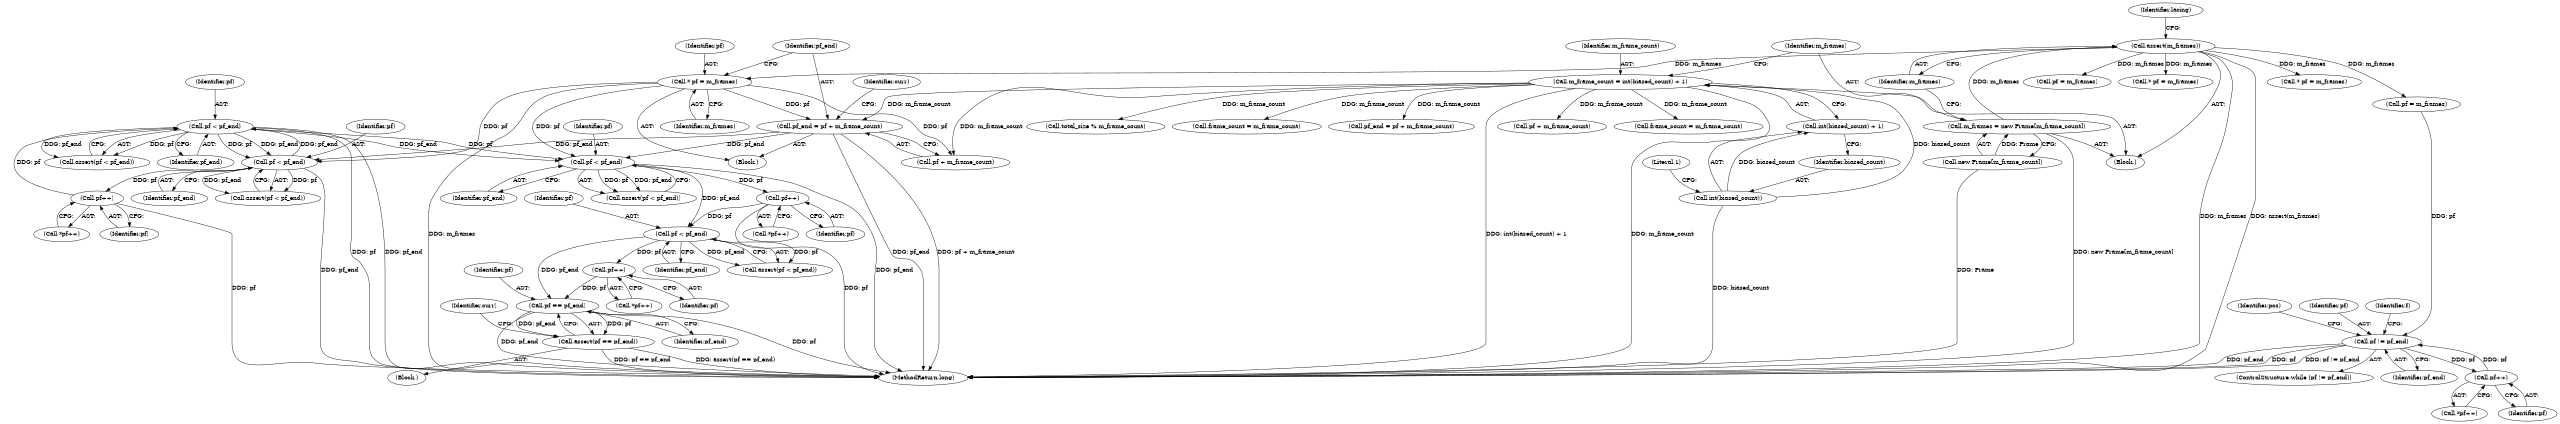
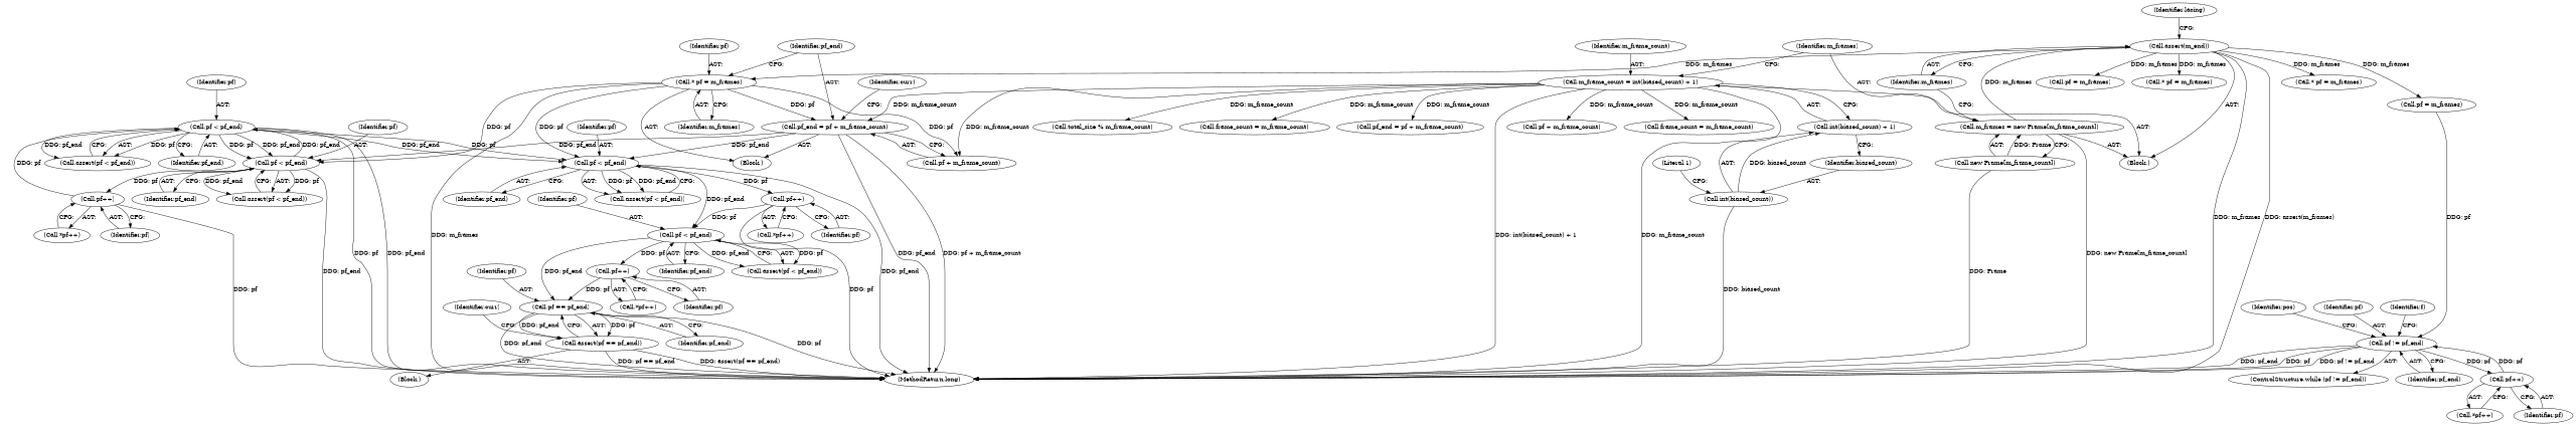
  digraph {
    n1 [label="(Call,pf++)"]
    n2 [label="(Call,pf == pf_end)"]
    n3 [label="(Call,*pf++)"]
    n4 [label="(Identifier,pf)"]
    n5 [label="(MethodReturn,long)"]
    n6 [label="(Call,assert(pf == pf_end))"]
    n7 [label="(Identifier,pf_end)"]
    n8 [label="(Call,pf < pf_end)"]
    n9 [label="(Call,assert(pf < pf_end))"]
    n10 [label="(Identifier,pf_end)"]
    n11 [label="(Call,pf++)"]
    n12 [label="(Call,*pf++)"]
    n13 [label="(Identifier,pf)"]
    n14 [label="(Call,pf < pf_end)"]
    n15 [label="(Call,assert(pf < pf_end))"]
    n16 [label="(Identifier,pf_end)"]
    n17 [label="(Call,pf < pf_end)"]
    n18 [label="(Call,pf < pf_end)"]
    n19 [label="(Call,assert(pf < pf_end))"]
    n20 [label="(Identifier,pf_end)"]
    n21 [label="(Call,pf++)"]
    n22 [label="(Call,assert(pf < pf_end))"]
    n23 [label="(Identifier,pf_end)"]
    n24 [label="(Call,*pf++)"]
    n25 [label="(Identifier,pf)"]
    n26 [label="(Call,* pf = m_frames)"]
    n27 [label="(Call,pf_end = pf + m_frame_count)"]
    n28 [label="(Call,pf + m_frame_count)"]
    n29 [label="(Block,)"]
    n30 [label="(Identifier,m_frames)"]
-   n31 [label="(Call,assert(m_frames))"]
+   n31 [label="(Call,assert(m_end))"]
    n32 [label="(Block,)"]
    n33 [label="(Call,pf = m_frames)"]
    n34 [label="(Call,* pf = m_frames)"]
    n35 [label="(Call,* pf = m_frames)"]
    n36 [label="(Call,pf = m_frames)"]
    n37 [label="(Identifier,m_frames)"]
    n38 [label="(Call,pf != pf_end)"]
    n39 [label="(Call,m_frames = new Frame[m_frame_count])"]
    n40 [label="(Call,new Frame[m_frame_count])"]
    n41 [label="(Call,m_frame_count = int(biased_count) + 1)"]
    n42 [label="(Call,total_size % m_frame_count)"]
    n43 [label="(Call,frame_count = m_frame_count)"]
    n44 [label="(Call,int(biased_count) + 1)"]
    n45 [label="(Call,pf_end = pf + m_frame_count)"]
    n46 [label="(Call,pf + m_frame_count)"]
    n47 [label="(Call,frame_count = m_frame_count)"]
    n48 [label="(Identifier,biased_count)"]
    n49 [label="(Call,int(biased_count))"]
    n50 [label="(Block,)"]
    n51 [label="(Call,pf++)"]
    n52 [label="(ControlStructure,while (pf != pf_end))"]
    n53 [label="(Identifier,pf_end)"]
    n54 [label="(Call,*pf++)"]
    n55 [label="(Identifier,pf)"]
    n56 [label="(Identifier,m_frame_count)"]
    n57 [label="(Identifier,f)"]
    n58 [label="(Identifier,curr)"]
    n59 [label="(Identifier,curr)"]
    n60 [label="(Identifier,pos)"]
    n61 [label="(Identifier,pf_end)"]
    n62 [label="(Identifier,pf)"]
    n63 [label="(Identifier,m_frames)"]
    n64 [label="(Identifier,pf)"]
    n65 [label="(Identifier,pf)"]
    n66 [label="(Identifier,pf)"]
    n67 [label="(Identifier,pf)"]
    n68 [label="(Identifier,pf)"]
    n69 [label="(Identifier,lacing)"]
    n70 [label="(Literal,1)"]
    n71 [label="(Identifier,pf)"]
    n1 -> n2 [label="DDG: pf"]
    n1 -> n3 [label="AST: "]
    n1 -> n4 [label="CFG: "]
    n2 -> n5 [label="DDG: pf"]
    n2 -> n5 [label="DDG: pf_end"]
    n2 -> n6 [label="AST: "]
    n2 -> n6 [label="DDG: pf"]
    n2 -> n6 [label="DDG: pf_end"]
    n2 -> n7 [label="CFG: "]
    n3 -> n1 [label="CFG: "]
    n4 -> n1 [label="AST: "]
    n6 -> n2 [label="CFG: "]
    n6 -> n5 [label="DDG: pf == pf_end"]
    n6 -> n5 [label="DDG: assert(pf == pf_end)"]
    n6 -> n50 [label="AST: "]
    n7 -> n2 [label="AST: "]
    n8 -> n1 [label="DDG: pf"]
    n8 -> n2 [label="DDG: pf_end"]
    n8 -> n9 [label="AST: "]
    n8 -> n9 [label="DDG: pf"]
    n8 -> n9 [label="DDG: pf_end"]
    n8 -> n10 [label="CFG: "]
    n9 -> n8 [label="CFG: "]
    n10 -> n8 [label="AST: "]
    n11 -> n5 [label="DDG: pf"]
    n11 -> n8 [label="DDG: pf"]
    n11 -> n12 [label="AST: "]
    n11 -> n13 [label="CFG: "]
    n12 -> n11 [label="CFG: "]
    n13 -> n11 [label="AST: "]
    n14 -> n5 [label="DDG: pf_end"]
    n14 -> n8 [label="DDG: pf_end"]
    n14 -> n11 [label="DDG: pf"]
    n14 -> n15 [label="AST: "]
    n14 -> n15 [label="DDG: pf"]
    n14 -> n15 [label="DDG: pf_end"]
    n14 -> n16 [label="CFG: "]
    n15 -> n14 [label="CFG: "]
    n16 -> n14 [label="AST: "]
    n17 -> n5 [label="DDG: pf"]
    n17 -> n5 [label="DDG: pf_end"]
    n17 -> n14 [label="DDG: pf"]
    n17 -> n14 [label="DDG: pf_end"]
    n17 -> n18 [label="DDG: pf"]
    n17 -> n18 [label="DDG: pf_end"]
    n17 -> n19 [label="AST: "]
    n17 -> n19 [label="DDG: pf"]
    n17 -> n19 [label="DDG: pf_end"]
    n17 -> n20 [label="CFG: "]
    n18 -> n5 [label="DDG: pf_end"]
    n18 -> n17 [label="DDG: pf_end"]
    n18 -> n21 [label="DDG: pf"]
    n18 -> n22 [label="AST: "]
    n18 -> n22 [label="DDG: pf"]
    n18 -> n22 [label="DDG: pf_end"]
    n18 -> n23 [label="CFG: "]
    n19 -> n17 [label="CFG: "]
    n20 -> n17 [label="AST: "]
    n21 -> n5 [label="DDG: pf"]
    n21 -> n17 [label="DDG: pf"]
    n21 -> n24 [label="AST: "]
    n21 -> n25 [label="CFG: "]
    n22 -> n18 [label="CFG: "]
    n23 -> n18 [label="AST: "]
    n24 -> n21 [label="CFG: "]
    n25 -> n21 [label="AST: "]
    n26 -> n5 [label="DDG: m_frames"]
    n26 -> n14 [label="DDG: pf"]
    n26 -> n18 [label="DDG: pf"]
    n26 -> n27 [label="DDG: pf"]
    n26 -> n28 [label="DDG: pf"]
    n26 -> n29 [label="AST: "]
    n26 -> n30 [label="CFG: "]
    n27 -> n5 [label="DDG: pf_end"]
    n27 -> n5 [label="DDG: pf + m_frame_count"]
    n27 -> n14 [label="DDG: pf_end"]
    n27 -> n18 [label="DDG: pf_end"]
    n27 -> n28 [label="CFG: "]
    n27 -> n29 [label="AST: "]
    n28 -> n27 [label="AST: "]
    n30 -> n26 [label="AST: "]
    n31 -> n5 [label="DDG: m_frames"]
    n31 -> n5 [label="DDG: assert(m_frames)"]
    n31 -> n26 [label="DDG: m_frames"]
    n31 -> n32 [label="AST: "]
    n31 -> n33 [label="DDG: m_frames"]
    n31 -> n34 [label="DDG: m_frames"]
    n31 -> n35 [label="DDG: m_frames"]
    n31 -> n36 [label="DDG: m_frames"]
    n31 -> n37 [label="CFG: "]
    n36 -> n38 [label="DDG: pf"]
    n37 -> n31 [label="AST: "]
    n37 -> n39 [label="CFG: "]
    n38 -> n5 [label="DDG: pf != pf_end"]
    n38 -> n5 [label="DDG: pf_end"]
    n38 -> n5 [label="DDG: pf"]
    n38 -> n51 [label="DDG: pf"]
    n38 -> n52 [label="AST: "]
    n38 -> n53 [label="CFG: "]
    n39 -> n5 [label="DDG: new Frame[m_frame_count]"]
    n39 -> n31 [label="DDG: m_frames"]
    n39 -> n32 [label="AST: "]
    n39 -> n40 [label="CFG: "]
    n40 -> n5 [label="DDG: Frame"]
    n40 -> n39 [label="AST: "]
    n40 -> n39 [label="DDG: Frame"]
    n41 -> n5 [label="DDG: int(biased_count) + 1"]
    n41 -> n5 [label="DDG: m_frame_count"]
    n41 -> n27 [label="DDG: m_frame_count"]
    n41 -> n28 [label="DDG: m_frame_count"]
    n41 -> n32 [label="AST: "]
    n41 -> n42 [label="DDG: m_frame_count"]
    n41 -> n43 [label="DDG: m_frame_count"]
    n41 -> n44 [label="CFG: "]
    n41 -> n45 [label="DDG: m_frame_count"]
    n41 -> n46 [label="DDG: m_frame_count"]
    n41 -> n47 [label="DDG: m_frame_count"]
    n44 -> n41 [label="AST: "]
    n44 -> n48 [label="CFG: "]
    n48 -> n49 [label="AST: "]
    n49 -> n5 [label="DDG: biased_count"]
-   n49 -> n41 [label="DDG: biased_count"]
    n49 -> n44 [label="AST: "]
    n49 -> n44 [label="DDG: biased_count"]
    n51 -> n38 [label="DDG: pf"]
    n51 -> n54 [label="AST: "]
    n51 -> n55 [label="CFG: "]
    n53 -> n38 [label="AST: "]
    n54 -> n51 [label="CFG: "]
    n55 -> n51 [label="AST: "]
    n56 -> n41 [label="AST: "]
    n57 -> n38 [label="CFG: "]
    n58 -> n6 [label="CFG: "]
    n59 -> n27 [label="CFG: "]
    n60 -> n38 [label="CFG: "]
    n61 -> n26 [label="CFG: "]
    n61 -> n27 [label="AST: "]
    n62 -> n14 [label="AST: "]
    n63 -> n39 [label="AST: "]
    n63 -> n41 [label="CFG: "]
    n64 -> n26 [label="AST: "]
    n65 -> n38 [label="AST: "]
    n66 -> n17 [label="AST: "]
    n67 -> n2 [label="AST: "]
    n68 -> n18 [label="AST: "]
    n69 -> n31 [label="CFG: "]
    n70 -> n49 [label="CFG: "]
    n71 -> n8 [label="AST: "]
  }
